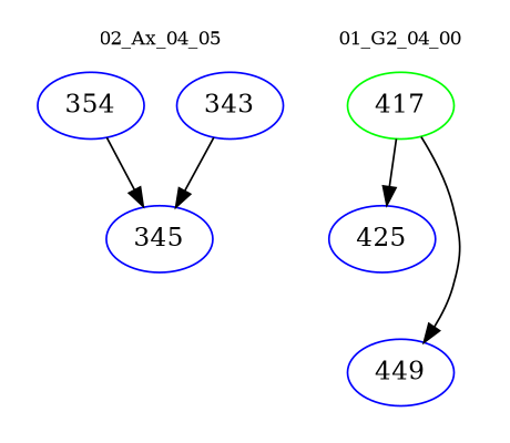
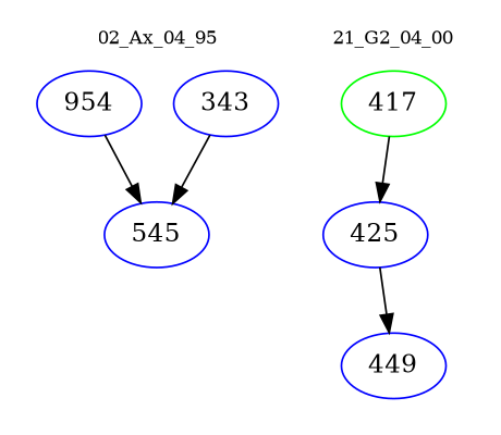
  digraph {
    node [color=blue]
    edge [color=black]
    n1 [label=343]
-   n2 [label=345]
-   n3 [label=354]
+   n2 [label=545]
+   n3 [label=954]
    n4 [color=green label=417]
    n5 [label=425]
    n6 [label=449]
    subgraph cluster_1 {
      color=white
      fontsize=10
-     label="02_Ax_04_05"
+     label="02_Ax_04_95"
      n1
      n2
      n3
    }
    subgraph cluster_2 {
      color=white
      fontsize=10
-     label="01_G2_04_00"
+     label="21_G2_04_00"
      n4
      n5
      n6
    }
    n1 -> n2
    n3 -> n2
    n4 -> n5
-   n4 -> n6
+   n5 -> n6
  }
